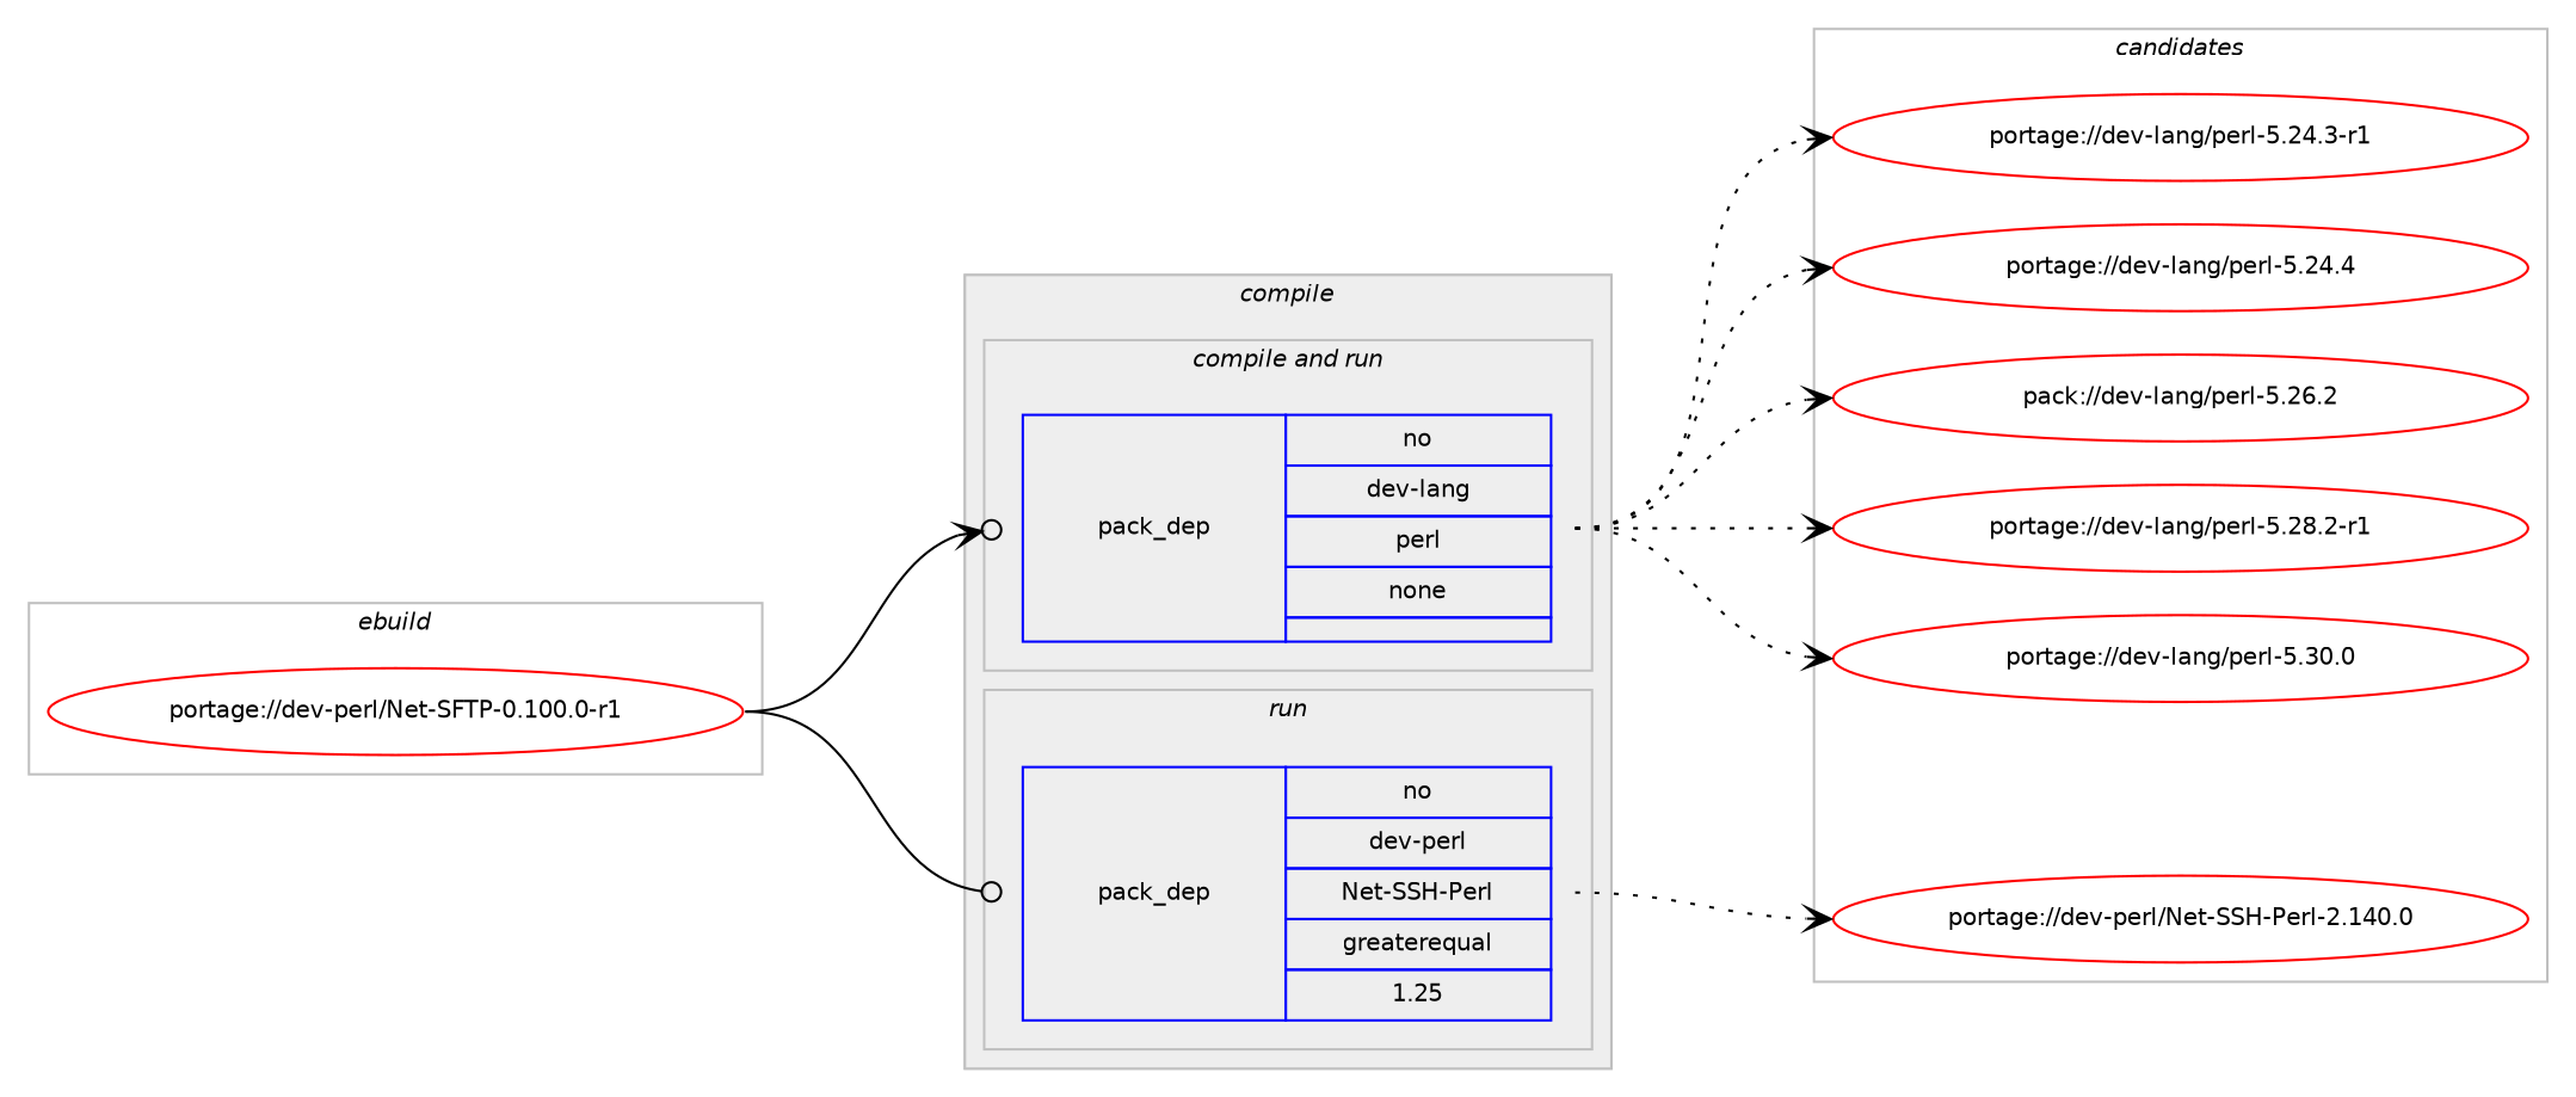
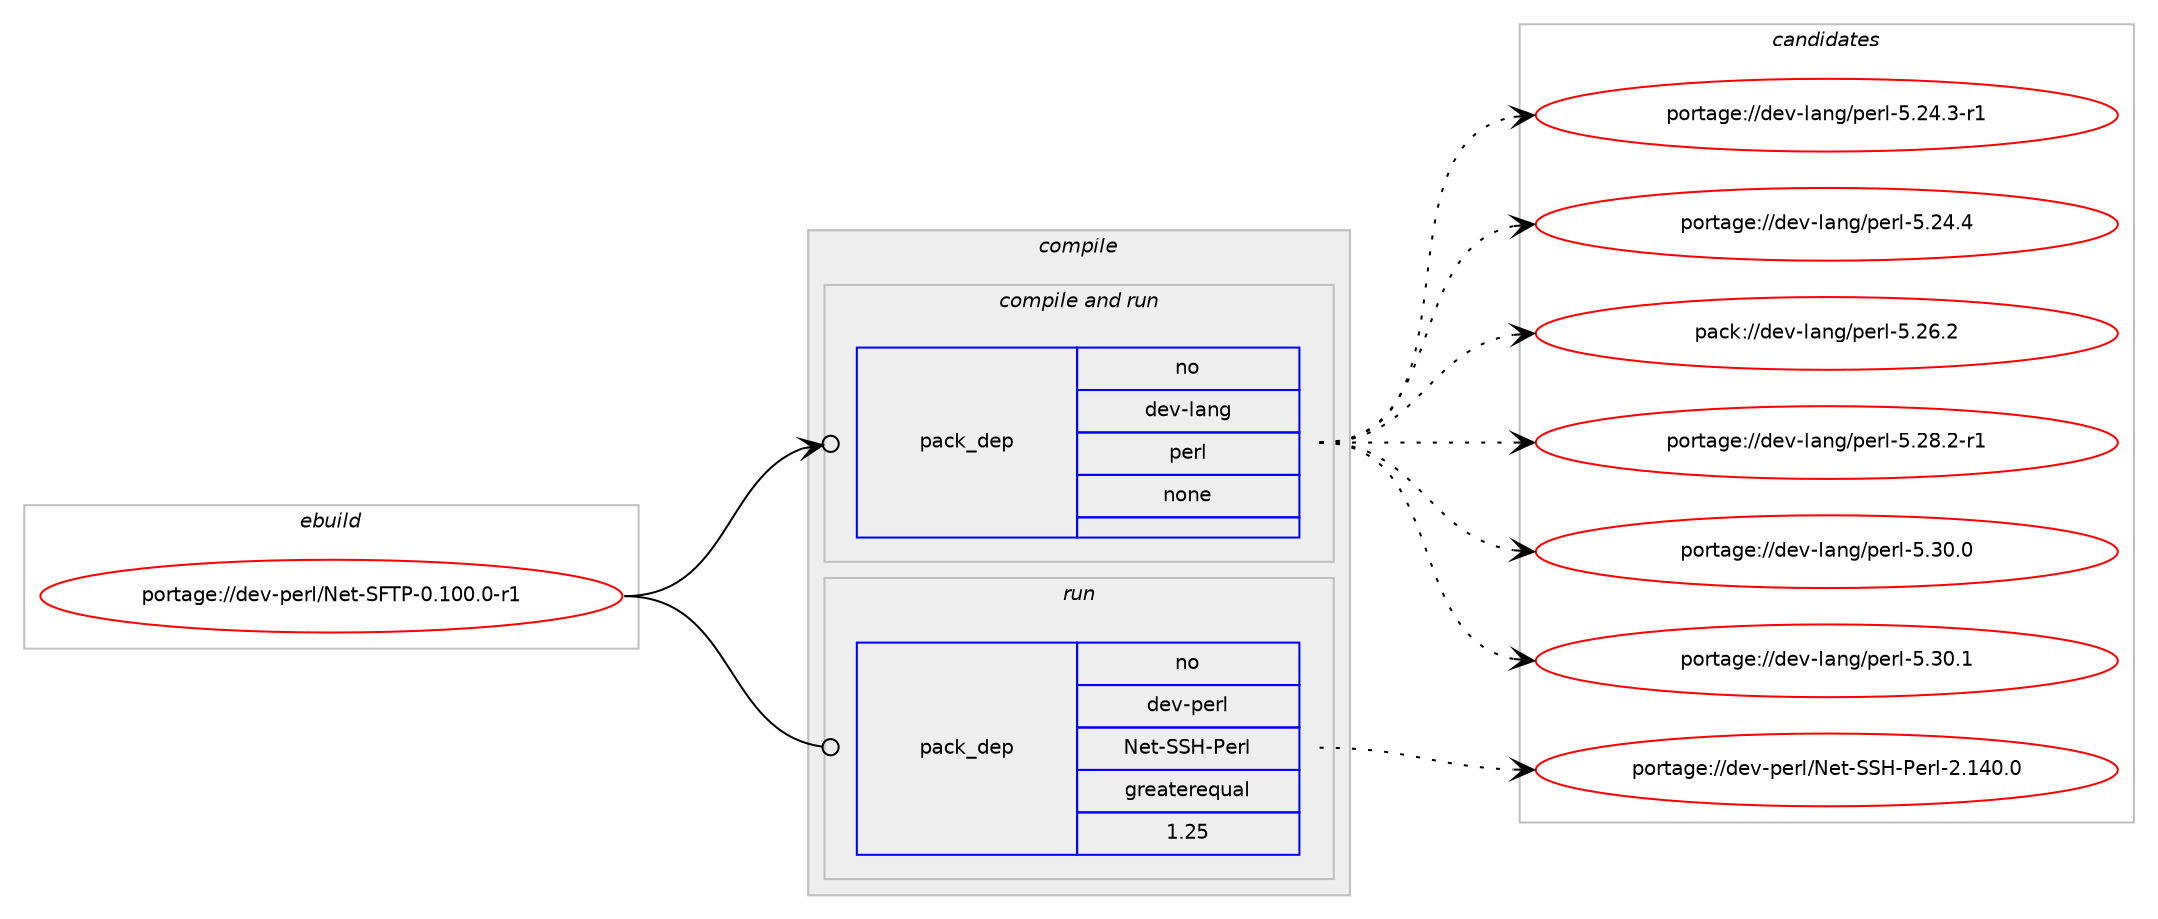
  digraph {
    compound=true
    concentrate=true
    fontname=Helvetica
    fontsize=10
    newrank=true
    rankdir=LR
    ranksep=1.5
    node [color=red fontname=Helvetica fontsize=10]
    edge [arrowhead=vee headport=w style=dotted tailport=e weight=100]
    n1 [label="portage://dev-perl/Net-SFTP-0.100.0-r1" width=4]
    n2 [color=blue label=<<TABLE BORDER="0" CELLBORDER="1" CELLSPACING="0" CELLPADDING="4" WIDTH="220"><TR><TD ROWSPAN="6" CELLPADDING="30">pack_dep</TD></TR><TR><TD WIDTH="110">no</TD></TR><TR><TD>dev-lang</TD></TR><TR><TD>perl</TD></TR><TR><TD>none</TD></TR><TR><TD></TD></TR></TABLE>> shape=none]
    n3 [color=blue label=<<TABLE BORDER="0" CELLBORDER="1" CELLSPACING="0" CELLPADDING="4" WIDTH="220"><TR><TD ROWSPAN="6" CELLPADDING="30">pack_dep</TD></TR><TR><TD WIDTH="110">no</TD></TR><TR><TD>dev-perl</TD></TR><TR><TD>Net-SSH-Perl</TD></TR><TR><TD>greaterequal</TD></TR><TR><TD>1.25</TD></TR></TABLE>> shape=none]
    n4 [label="portage://dev-lang/perl-5.24.3-r1" width=4]
    n5 [label="portage://dev-lang/perl-5.24.4" width=4]
    n6 [label="pack://dev-lang/perl-5.26.2" width=4]
    n7 [label="portage://dev-lang/perl-5.28.2-r1" width=4]
    n8 [label="portage://dev-lang/perl-5.30.0" width=4]
+   n9 [label="portage://dev-lang/perl-5.30.1" width=4]
    n10 [label="portage://dev-perl/Net-SSH-Perl-2.140.0" width=4]
    subgraph cluster_1 {
      color=gray
      label=<<i>ebuild</i>>
      rank=same
      n1
    }
    subgraph cluster_2 {
      color=gray
      label=<<i>dependencies</i>>
      subgraph cluster_3 {
        color=gray
        fillcolor="#eeeeee"
        label=<<i>compile</i>>
        style=filled
      }
      subgraph cluster_4 {
        color=gray
        fillcolor="#eeeeee"
        label=<<i>compile and run</i>>
        style=filled
        subgraph sub_5 {
          color=gray
          fillcolor="#eeeeee"
          label=<<i>compile and run</i>>
          style=filled
          n2
        }
      }
      subgraph cluster_6 {
        color=gray
        fillcolor="#eeeeee"
        label=<<i>run</i>>
        style=filled
        subgraph sub_7 {
          color=gray
          fillcolor="#eeeeee"
          label=<<i>run</i>>
          style=filled
          n3
        }
      }
    }
    subgraph cluster_8 {
      color=gray
      label=<<i>candidates</i>>
      rank=same
      subgraph sub_9 {
        color=black
        label=<<i>candidates</i>>
        nodesep=1
        rank=same
        n4
        n5
        n6
        n7
        n8
+       n9
      }
      subgraph sub_10 {
        color=black
        label=<<i>candidates</i>>
        nodesep=1
        rank=same
        n10
      }
    }
    n1 -> n2 [arrowhead=odotvee style=solid weight=20]
    n1 -> n3 [arrowhead=odot style=solid weight=20]
    n2 -> n4
    n2 -> n5
    n2 -> n6
    n2 -> n7
    n2 -> n8
+   n2 -> n9
    n3 -> n10
  }
